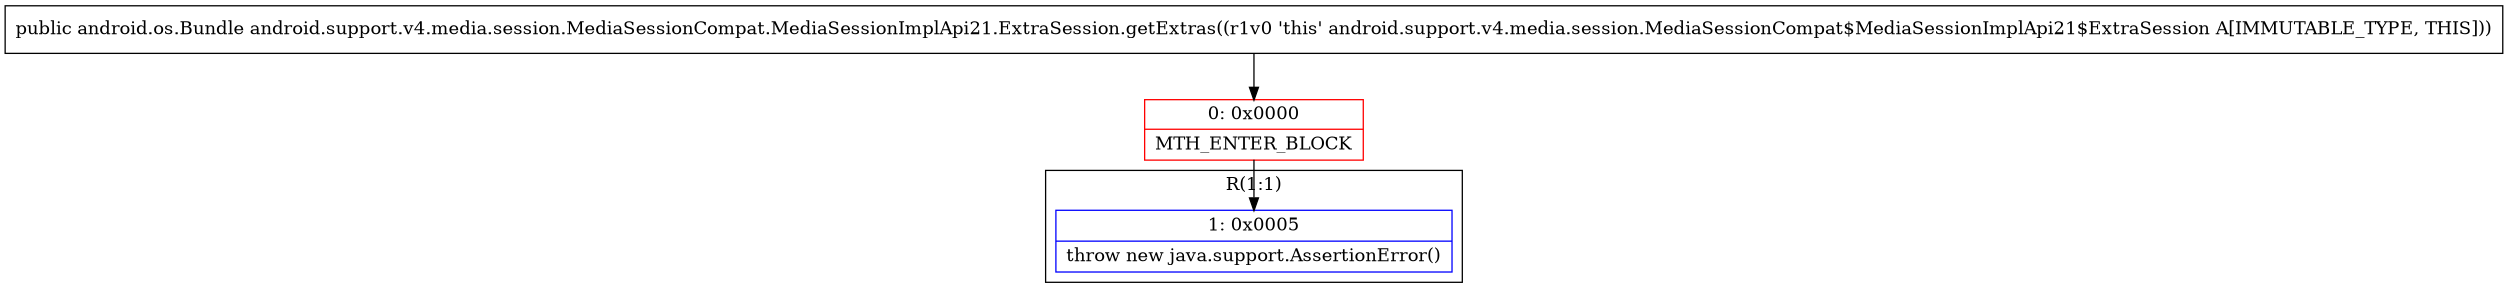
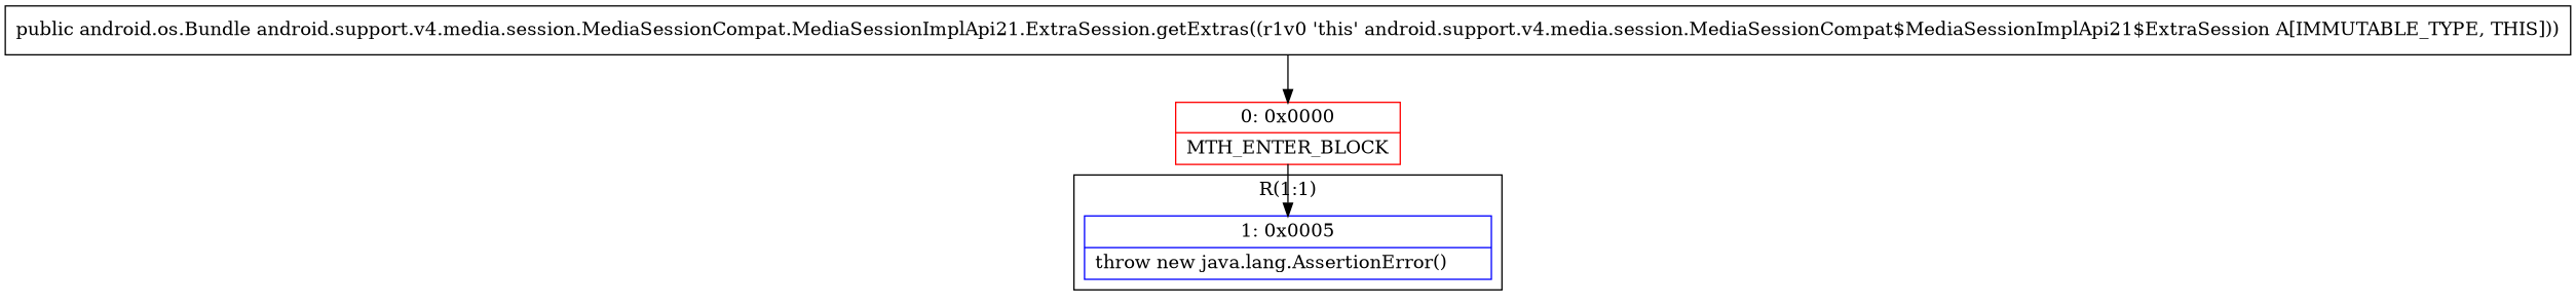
  digraph {
    node [shape=record]
-   n1 [color=blue label="{1\:\ 0x0005|throw new java.support.AssertionError()\l}"]
+   n1 [color=blue label="{1\:\ 0x0005|throw new java.lang.AssertionError()\l}"]
    n2 [color=red label="{0\:\ 0x0000|MTH_ENTER_BLOCK\l}"]
    n3 [label="{public android.os.Bundle android.support.v4.media.session.MediaSessionCompat.MediaSessionImplApi21.ExtraSession.getExtras((r1v0 'this' android.support.v4.media.session.MediaSessionCompat$MediaSessionImplApi21$ExtraSession A[IMMUTABLE_TYPE, THIS])) }"]
    subgraph cluster_1 {
      label="R(1:1)"
      n1
    }
    n2 -> n1
    n3 -> n2
  }
